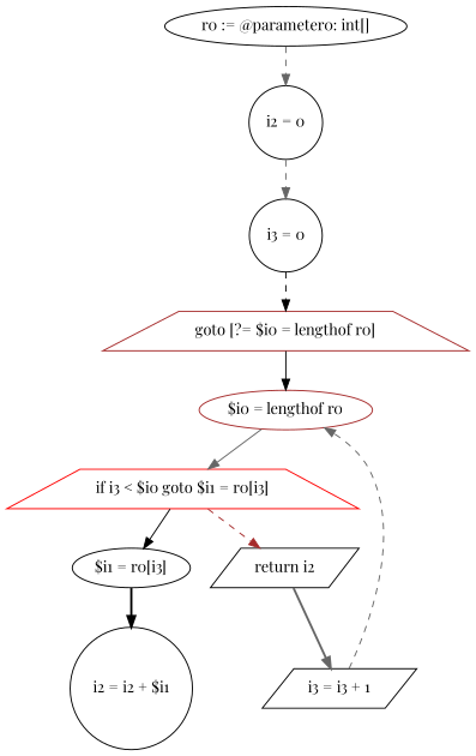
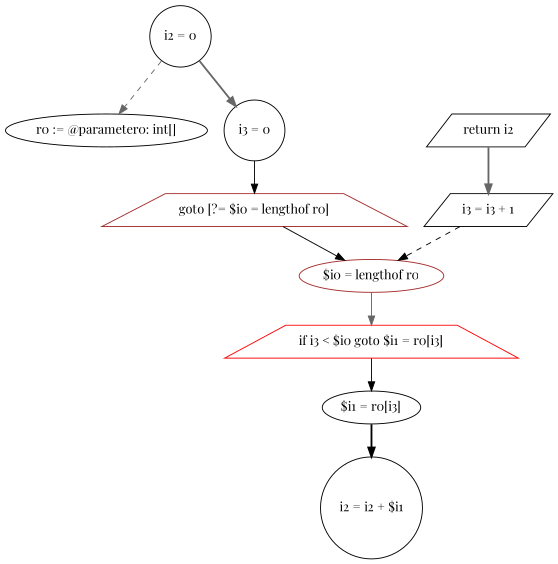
  digraph {
    fontname="Playfair Display"
    node [color=black fontname="Playfair Display" shape=circle]
    edge [color=black fontname="Playfair Display" style=dashed]
    "i2 = 0"
    "r0 := @parameter0: int[]" [shape=ellipse]
    "i3 = 0"
    "goto [?= $i0 = lengthof r0]" [color=brown shape=trapezium]
    "$i0 = lengthof r0" [color=brown shape=ellipse]
    "if i3 < $i0 goto $i1 = r0[i3]" [color=red shape=trapezium]
    "i2 = i2 + $i1"
    "$i1 = r0[i3]" [shape=ellipse]
    "i3 = i3 + 1" [shape=parallelogram]
    "return i2" [shape=parallelogram]
-   "i2 = 0" -> "i3 = 0" [color=gray40]
-   "r0 := @parameter0: int[]" -> "i2 = 0" [color=gray40]
-   "i3 = 0" -> "goto [?= $i0 = lengthof r0]"
+   "i2 = 0" -> "i3 = 0" [color=gray40 style=bold]
+   "i2 = 0" -> "r0 := @parameter0: int[]" [color=gray40]
+   "i3 = 0" -> "goto [?= $i0 = lengthof r0]" [style=solid]
    "goto [?= $i0 = lengthof r0]" -> "$i0 = lengthof r0" [style=solid]
    "$i0 = lengthof r0" -> "if i3 < $i0 goto $i1 = r0[i3]" [color=gray40 style=solid]
    "if i3 < $i0 goto $i1 = r0[i3]" -> "$i1 = r0[i3]" [style=solid]
-   "if i3 < $i0 goto $i1 = r0[i3]" -> "return i2" [color=brown]
    "$i1 = r0[i3]" -> "i2 = i2 + $i1" [style=bold]
-   "i3 = i3 + 1" -> "$i0 = lengthof r0" [color=gray40]
+   "i3 = i3 + 1" -> "$i0 = lengthof r0"
    "return i2" -> "i3 = i3 + 1" [color=gray40 style=bold]
  }
